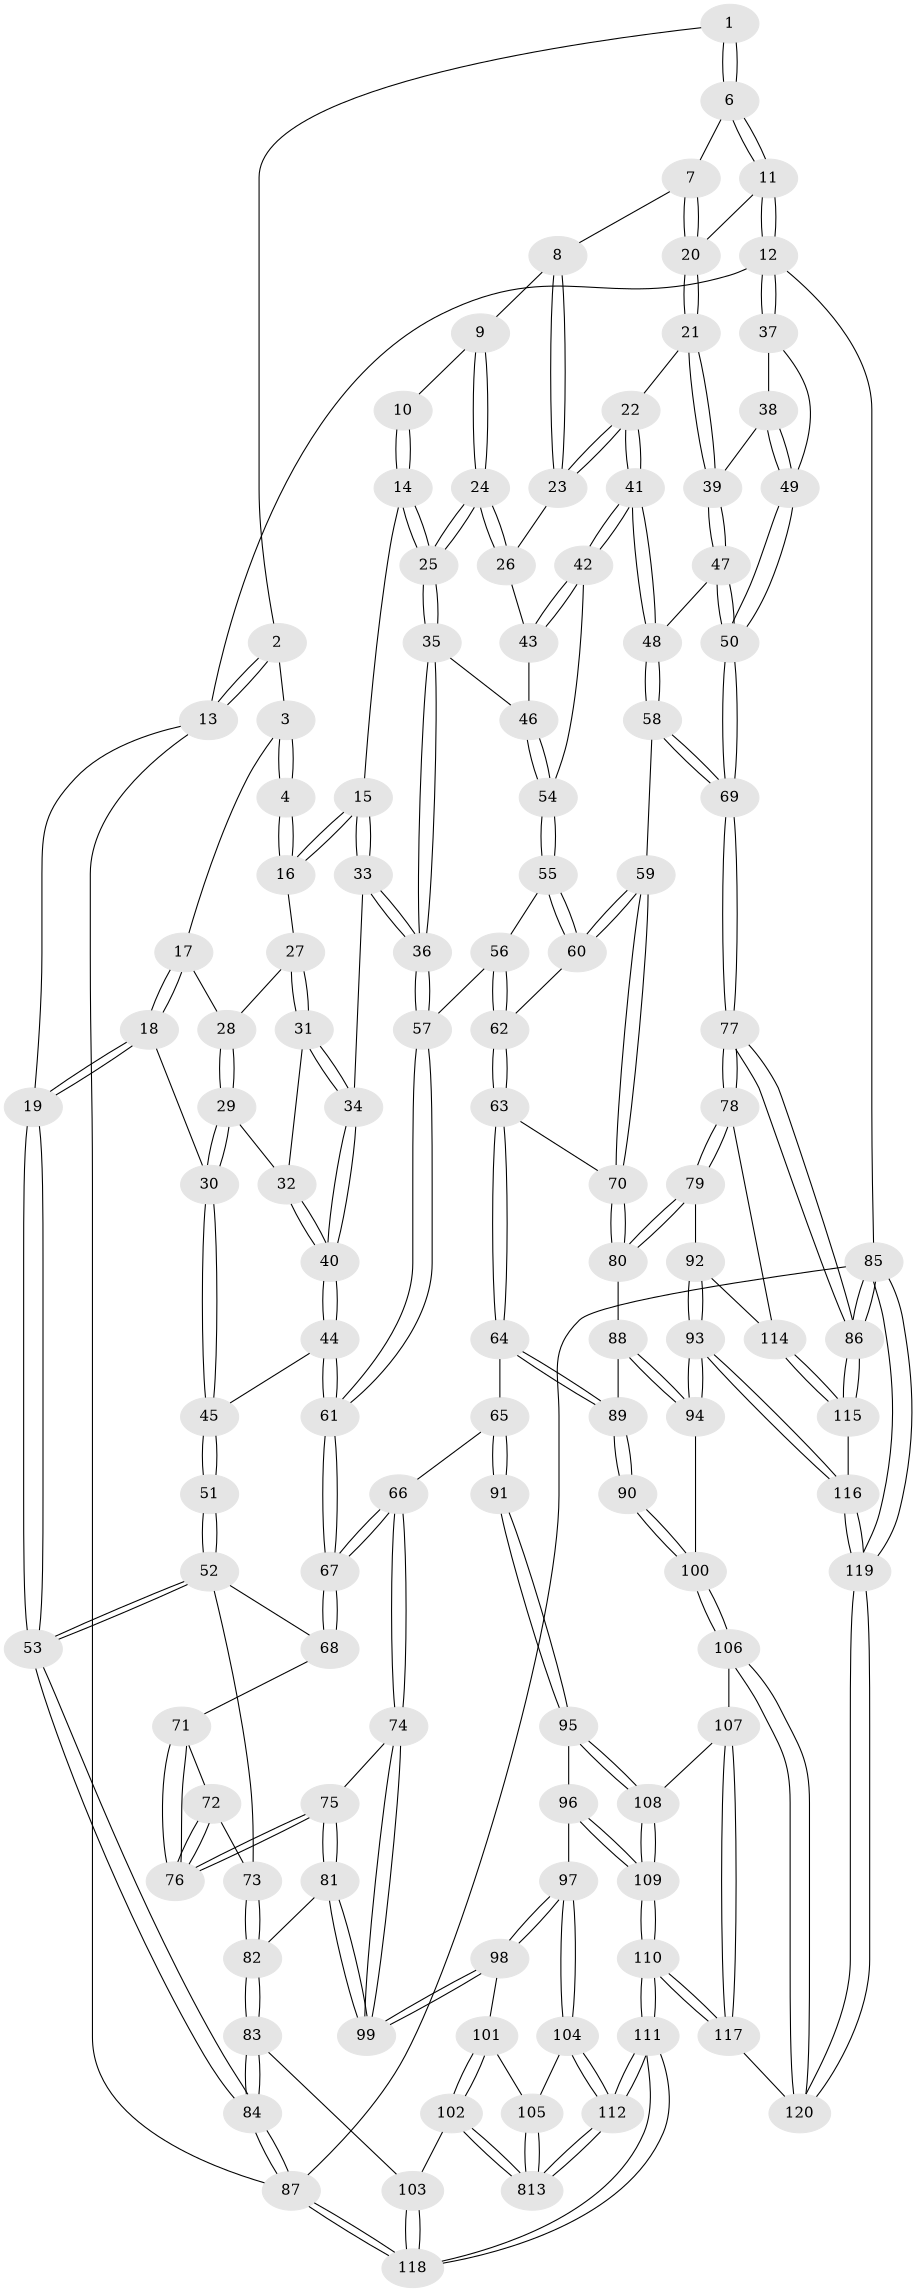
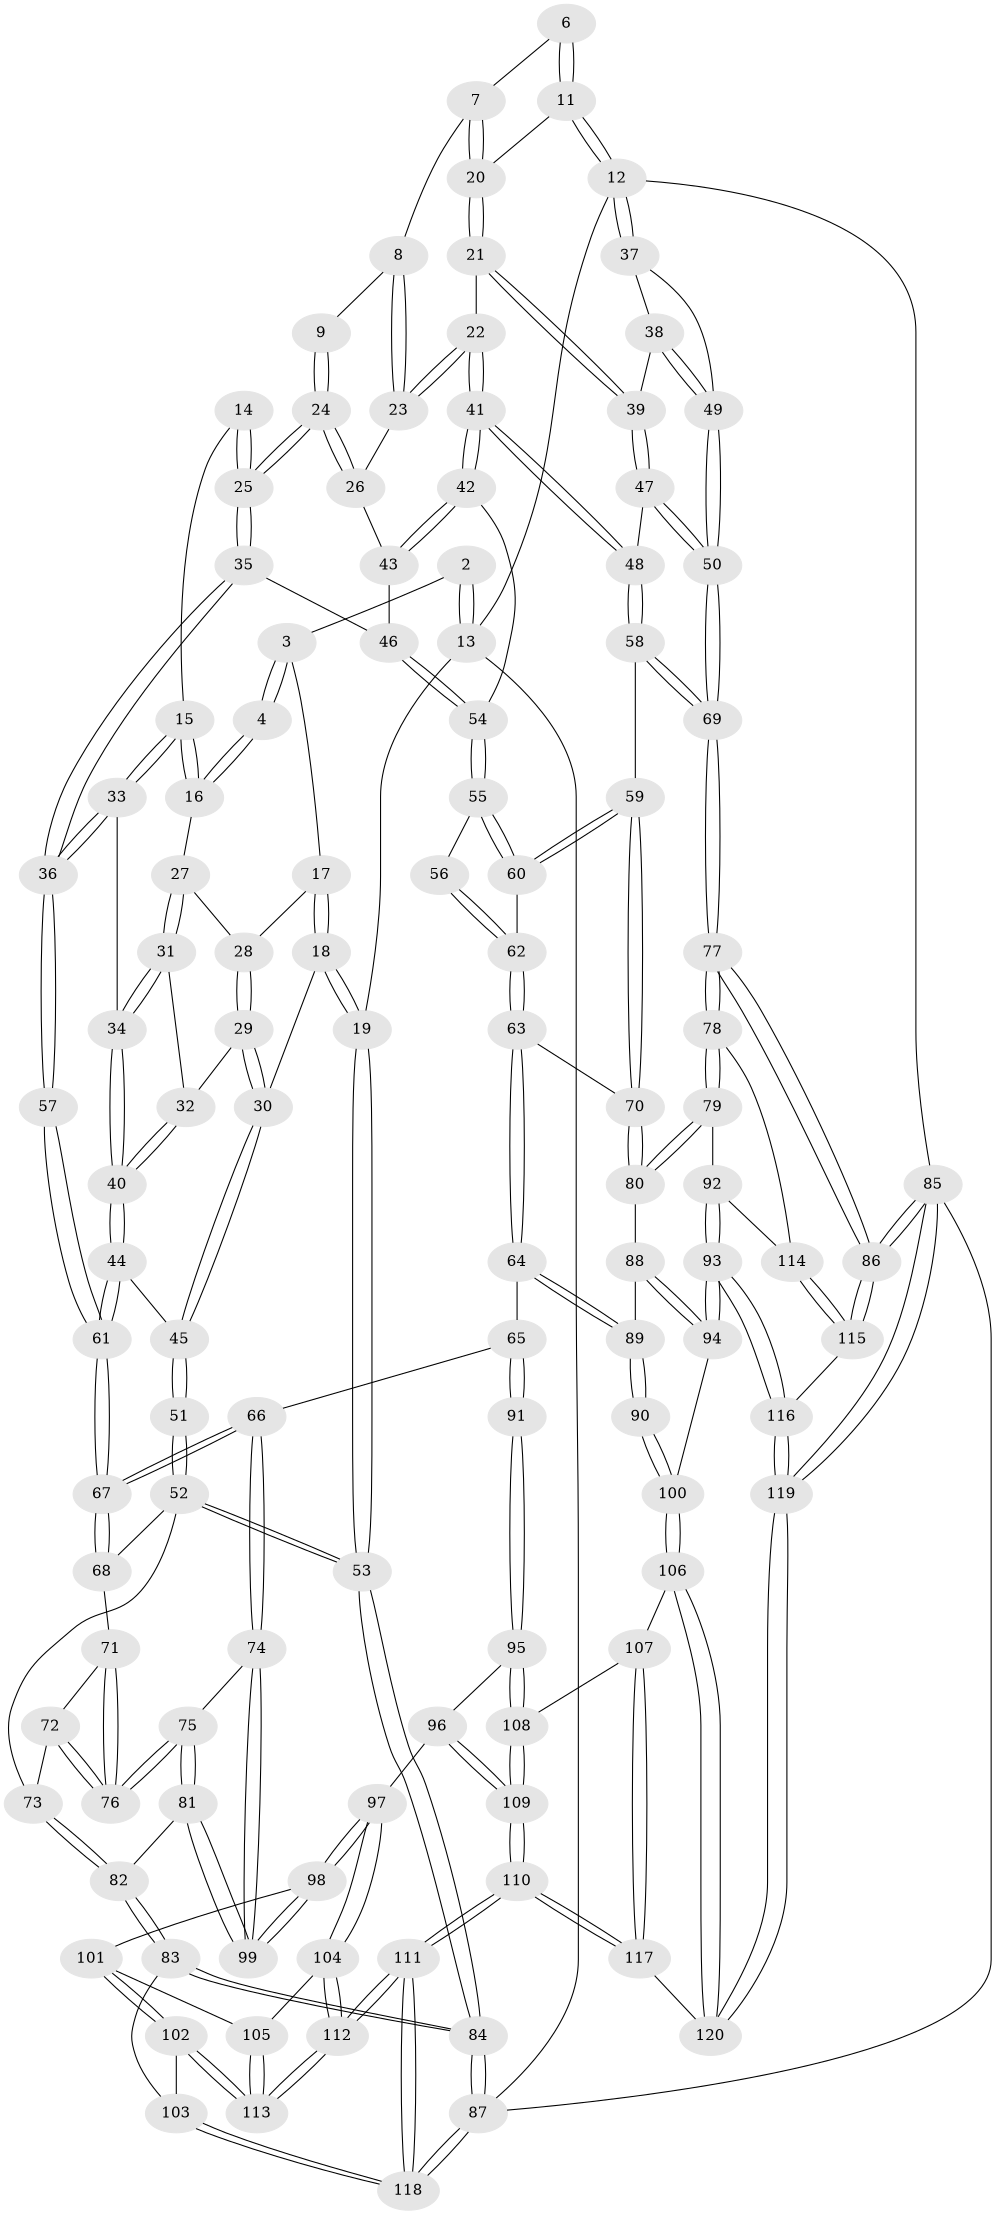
  graph {
    node [color=gray90 style=filled]
-   1
    2
    6
    3
    13
    7
    11
    4
    17
    19
    87
    16
    18
    28
    27
-   10
    14
    8
    20
    12
    9
    23
    21
    24
    26
    25
    15
    37
    85
    38
    49
    86
    119
    53
    118
    33
    35
    34
    36
    31
    30
    29
    45
    84
    22
    39
    41
    47
    42
    48
    43
    46
    32
    40
    51
    44
    57
    54
    61
    50
    58
    55
    67
    52
    69
    59
    77
    68
    73
    71
    82
    56
    60
    62
    63
    70
    80
    64
    65
    89
    66
    91
    90
    74
    95
    75
    99
    72
    76
    78
    88
    83
    81
    79
    114
    115
    92
    93
    94
    103
    120
    116
    100
    106
    96
    108
    97
    109
    98
    104
    110
    101
    105
    112
    102
    107
-   113 [label=813]
+   113
    117
    111
-   1 -- 2
-   1 -- 6
-   1 -- 6
    2 -- 3
    2 -- 13
    2 -- 13
    6 -- 7
    6 -- 11
    6 -- 11
    3 -- 4
    3 -- 4
    3 -- 17
    13 -- 19
    13 -- 87
    7 -- 8
    7 -- 20
    7 -- 20
    11 -- 20
    11 -- 12
    11 -- 12
    4 -- 16
    4 -- 16
    17 -- 18
    17 -- 18
    17 -- 28
    19 -- 53
    19 -- 53
    87 -- 118
    87 -- 118
    16 -- 27
    18 -- 19
    18 -- 19
    18 -- 30
    28 -- 29
    28 -- 29
    27 -- 28
    27 -- 31
    27 -- 31
-   10 -- 14
-   10 -- 14
    14 -- 25
    14 -- 25
    14 -- 15
    8 -- 9
    8 -- 23
    8 -- 23
    20 -- 21
    20 -- 21
    12 -- 13
    12 -- 37
    12 -- 37
    12 -- 85
-   9 -- 10
    9 -- 24
    9 -- 24
    23 -- 26
    21 -- 22
    21 -- 39
    21 -- 39
    24 -- 26
    24 -- 26
    24 -- 25
    24 -- 25
    26 -- 43
    25 -- 35
    25 -- 35
    15 -- 16
    15 -- 16
    15 -- 33
    15 -- 33
    37 -- 38
    37 -- 49
    85 -- 87
    85 -- 86
    85 -- 86
    85 -- 119
    85 -- 119
    38 -- 49
    38 -- 49
    38 -- 39
    49 -- 50
    49 -- 50
    86 -- 115
    86 -- 115
    119 -- 120
    119 -- 120
    53 -- 84
    53 -- 84
    33 -- 34
    33 -- 36
    33 -- 36
    35 -- 36
    35 -- 36
    35 -- 46
    34 -- 40
    34 -- 40
    36 -- 57
    36 -- 57
    31 -- 34
    31 -- 34
    31 -- 32
    30 -- 45
    30 -- 45
    29 -- 30
    29 -- 30
    29 -- 32
    45 -- 51
    45 -- 51
    84 -- 87
    84 -- 87
    22 -- 23
    22 -- 23
    22 -- 41
    22 -- 41
    39 -- 47
    39 -- 47
    41 -- 42
    41 -- 42
    41 -- 48
    41 -- 48
    47 -- 48
    47 -- 50
    47 -- 50
    42 -- 43
    42 -- 43
    42 -- 54
    48 -- 58
    48 -- 58
    43 -- 46
    46 -- 54
    46 -- 54
    32 -- 40
    32 -- 40
    40 -- 44
    40 -- 44
    51 -- 52
    51 -- 52
    44 -- 45
    44 -- 61
    44 -- 61
    57 -- 61
    57 -- 61
    54 -- 55
    54 -- 55
    61 -- 67
    61 -- 67
    50 -- 69
    50 -- 69
    58 -- 69
    58 -- 69
    58 -- 59
    55 -- 56
    55 -- 60
    55 -- 60
    67 -- 68
    67 -- 68
    52 -- 53
    52 -- 53
    52 -- 68
    52 -- 73
    69 -- 77
    69 -- 77
    59 -- 60
    59 -- 60
    59 -- 70
    59 -- 70
    77 -- 86
    77 -- 86
    77 -- 78
    77 -- 78
    68 -- 71
    73 -- 82
    73 -- 82
    71 -- 72
    71 -- 76
    71 -- 76
    82 -- 83
    82 -- 83
-   56 -- 57
    56 -- 62
    56 -- 62
    60 -- 62
    62 -- 63
    62 -- 63
    63 -- 70
    63 -- 64
    63 -- 64
    70 -- 80
    70 -- 80
    80 -- 88
    64 -- 65
    64 -- 89
    64 -- 89
    65 -- 66
    65 -- 91
    65 -- 91
    89 -- 90
    89 -- 90
    66 -- 67
    66 -- 67
    66 -- 74
    66 -- 74
    91 -- 95
    91 -- 95
    90 -- 100
    90 -- 100
    74 -- 75
    74 -- 99
    74 -- 99
    95 -- 96
    95 -- 108
    95 -- 108
    75 -- 76
    75 -- 76
    75 -- 81
    75 -- 81
    72 -- 73
    72 -- 76
    72 -- 76
    78 -- 79
    78 -- 79
    78 -- 114
    88 -- 89
    88 -- 94
    88 -- 94
    83 -- 84
    83 -- 84
    83 -- 103
    81 -- 82
    81 -- 99
    81 -- 99
    79 -- 80
    79 -- 80
    79 -- 92
    114 -- 115
    114 -- 115
    115 -- 116
    92 -- 114
    92 -- 93
    92 -- 93
    93 -- 94
    93 -- 94
    93 -- 116
    93 -- 116
    94 -- 100
    103 -- 118
    103 -- 118
    116 -- 119
    116 -- 119
    100 -- 106
    100 -- 106
    106 -- 120
    106 -- 120
    106 -- 107
    96 -- 97
    96 -- 109
    96 -- 109
    108 -- 109
    108 -- 109
    97 -- 98
    97 -- 98
    97 -- 104
    97 -- 104
    109 -- 110
    109 -- 110
    98 -- 99
    98 -- 99
    98 -- 101
    104 -- 105
    104 -- 112
    104 -- 112
    110 -- 117
    110 -- 117
    110 -- 111
    110 -- 111
    101 -- 105
    101 -- 102
    101 -- 102
    105 -- 113
    105 -- 113
    112 -- 113
    112 -- 113
    102 -- 103
    102 -- 113
    102 -- 113
    107 -- 108
    107 -- 117
    107 -- 117
    117 -- 120
    111 -- 118
    111 -- 118
    111 -- 112
    111 -- 112
  }
